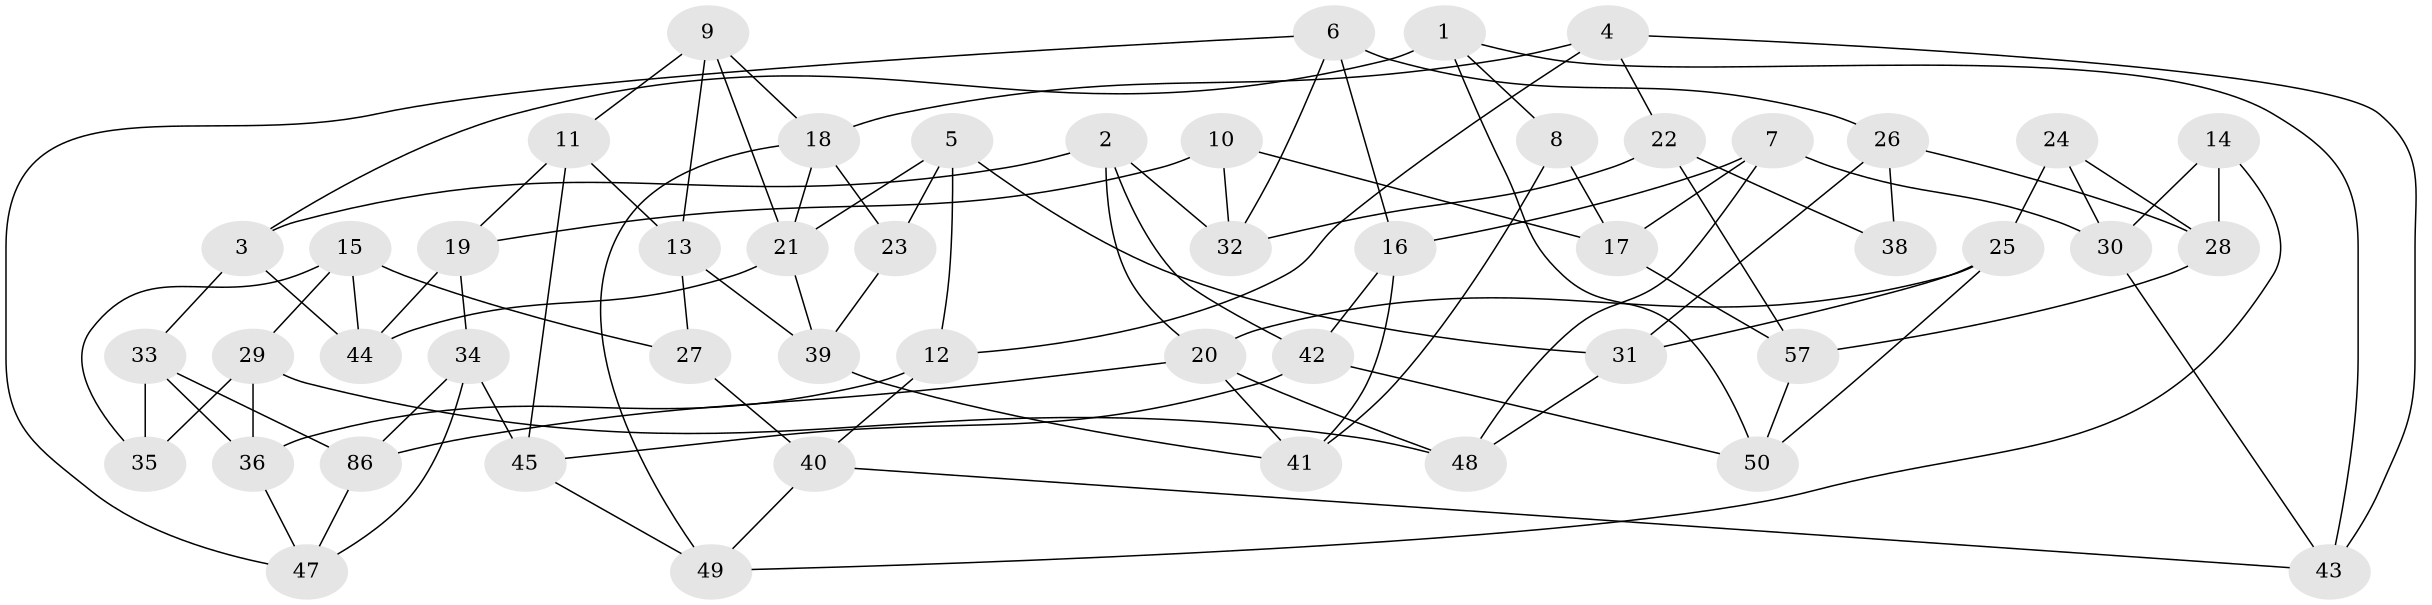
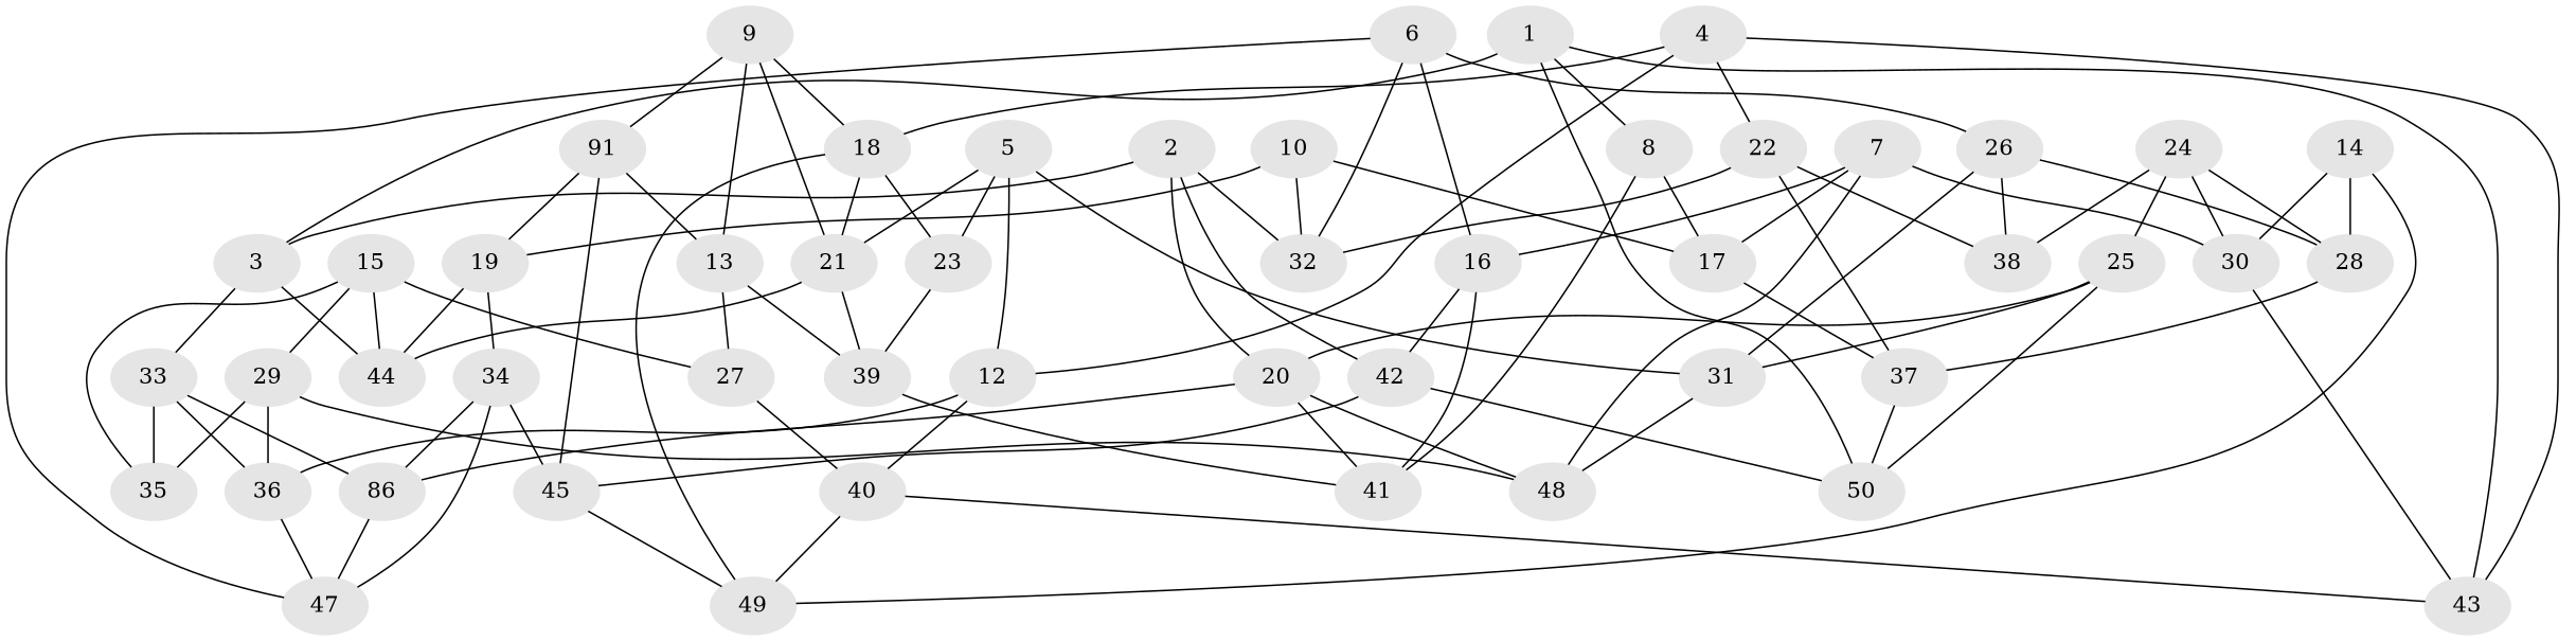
  graph {
    node [color=gray90 style=filled]
    1
    3
    8
    43
    50
    33
    44
    17
    41
    2
    20
    32
    42
    48
    n15 [label=86]
    45
    36
    35
    4
    12
    18
    22
    40
    21
    23
    49
    38
-   37 [label=57]
+   37
    5
    31
    39
    6
    16
    26
    47
    28
    7
    30
    14
    9
-   11
+   11 [label=91]
    13
    19
    27
    10
    34
    15
    29
    24
    25
    1 -- 3
    1 -- 8
    1 -- 43
    1 -- 50
    3 -- 33
    3 -- 44
    8 -- 17
    8 -- 41
    33 -- n15
    33 -- 36
    33 -- 35
    17 -- 37
    2 -- 3
    2 -- 20
    2 -- 32
    2 -- 42
    20 -- 41
    20 -- 48
    20 -- n15
    42 -- 50
    42 -- 45
    n15 -- 47
    45 -- 49
    36 -- 47
    4 -- 43
    4 -- 12
    4 -- 18
    4 -- 22
    12 -- 36
    12 -- 40
    18 -- 21
    18 -- 23
    18 -- 49
    22 -- 32
    22 -- 38
    22 -- 37
    40 -- 43
    40 -- 49
    21 -- 44
    21 -- 39
    23 -- 39
    37 -- 50
    5 -- 12
    5 -- 21
    5 -- 23
    5 -- 31
    31 -- 48
    39 -- 41
    6 -- 32
    6 -- 16
    6 -- 26
    6 -- 47
    16 -- 41
    16 -- 42
    26 -- 38
    26 -- 31
    26 -- 28
    28 -- 37
    7 -- 17
    7 -- 48
    7 -- 16
    7 -- 30
    30 -- 43
    14 -- 49
    14 -- 28
    14 -- 30
    9 -- 18
    9 -- 21
    9 -- 11
    9 -- 13
    11 -- 45
    11 -- 13
    11 -- 19
    13 -- 39
    13 -- 27
    19 -- 44
    19 -- 34
    27 -- 40
    10 -- 17
    10 -- 32
    10 -- 19
    34 -- n15
    34 -- 45
    34 -- 47
    15 -- 44
    15 -- 35
    15 -- 27
    15 -- 29
    29 -- 48
    29 -- 36
    29 -- 35
+   24 -- 38
    24 -- 28
    24 -- 30
    24 -- 25
    25 -- 50
    25 -- 20
    25 -- 31
  }
